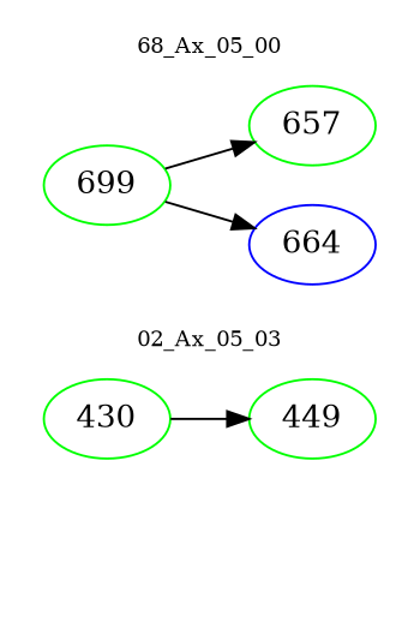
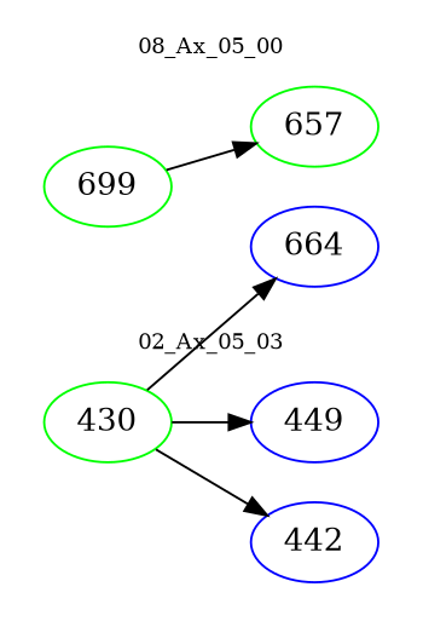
  digraph {
    rankdir=LR
    node [color=green]
    edge [color=black]
    n1 [label=699]
    n2 [color=blue label=664]
    n3 [label=657]
    n4 [label=430]
-   n6 [label=449]
+   n5 [color=blue label=442]
+   n6 [color=blue label=449]
    subgraph cluster_1 {
      color=white
      fontsize=10
-     label="68_Ax_05_00"
+     label="08_Ax_05_00"
      n1
      n2
      n3
    }
    subgraph cluster_2 {
      color=white
      fontsize=10
      label="02_Ax_05_03"
      n4
+     n5
      n6
    }
-   n1 -> n2
+   n4 -> n2
    n1 -> n3
+   n4 -> n5
    n4 -> n6
  }
